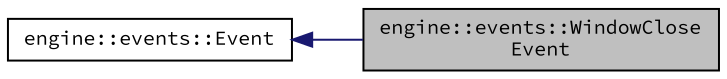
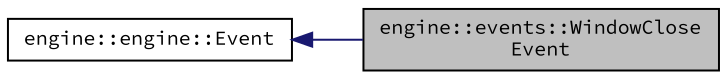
  digraph {
    rankdir=LR
    fontname="Source Code Pro"
    node [color=black fontname="Source Code Pro" fontsize=10 shape=record style=filled]
    n1 [fillcolor=grey75 fontcolor=black height=0.2 label="engine::events::WindowClose\lEvent" width=0.4]
-   n2 [fillcolor=white height=0.2 label="engine::events::Event" width=0.4]
+   n2 [fillcolor=white height=0.2 label="engine::engine::Event" width=0.4]
    n2 -> n1 [color=midnightblue dir=back fontname="Source Code Pro" fontsize=10 labelfontname=Helvetica labelfontsize=10 style=solid]
  }
